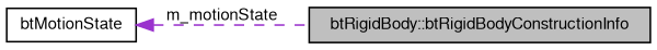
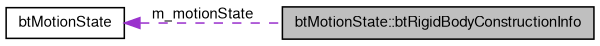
  digraph {
    rankdir=LR
    node [color=black fontname=FreeSans fontsize=10 shape=record]
-   n1 [fillcolor=grey75 fontcolor=black height=0.2 label="btRigidBody::btRigidBodyConstructionInfo" style=filled width=0.4]
+   n1 [fillcolor=grey75 fontcolor=black height=0.2 label="btMotionState::btRigidBodyConstructionInfo" style=filled width=0.4]
    n2 [height=0.2 label=btMotionState width=0.4]
    n2 -> n1 [color=darkorchid3 dir=back fontname=FreeSans fontsize=10 label=m_motionState labelfontname=FreeSans labelfontsize=10 style=dashed]
  }
